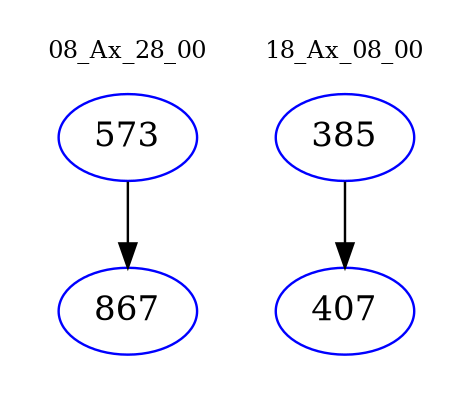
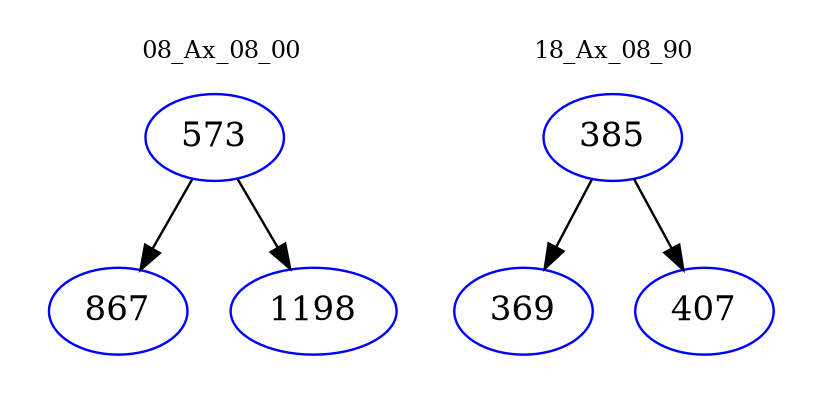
  digraph {
    node [color=blue]
    edge [color=black]
    n1 [label=573]
    n2 [label=867]
+   n3 [label=1198]
    n4 [label=385]
+   n5 [label=369]
    n6 [label=407]
    subgraph cluster_1 {
      color=white
      fontsize=10
-     label="08_Ax_28_00"
+     label="08_Ax_08_00"
      n1
      n2
+     n3
    }
    subgraph cluster_2 {
      color=white
      fontsize=10
-     label="18_Ax_08_00"
+     label="18_Ax_08_90"
      n4
+     n5
      n6
    }
    n1 -> n2
+   n1 -> n3
+   n4 -> n5
    n4 -> n6
  }
